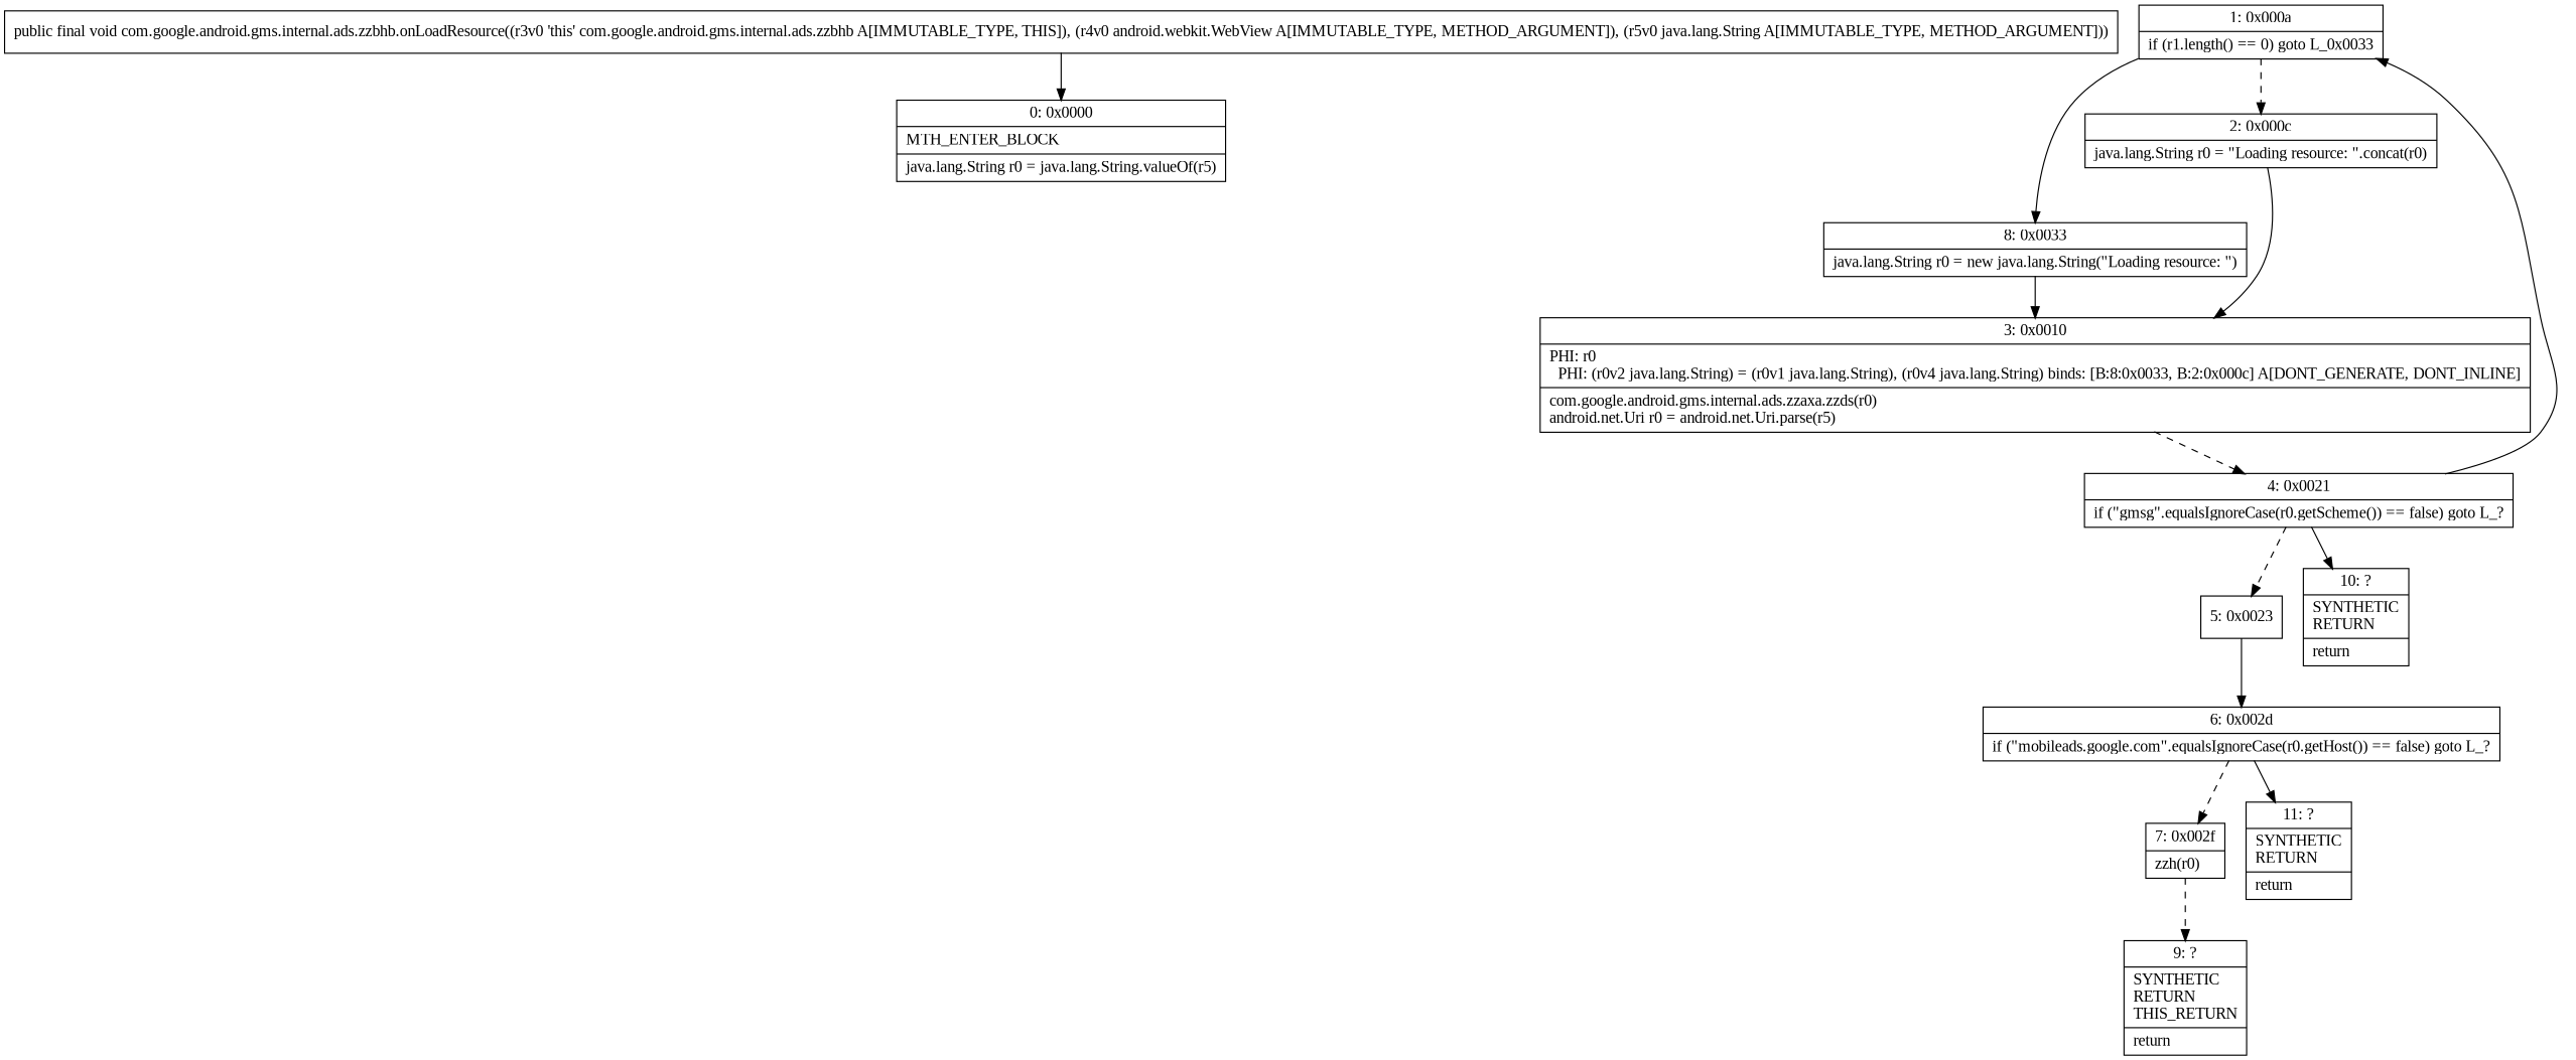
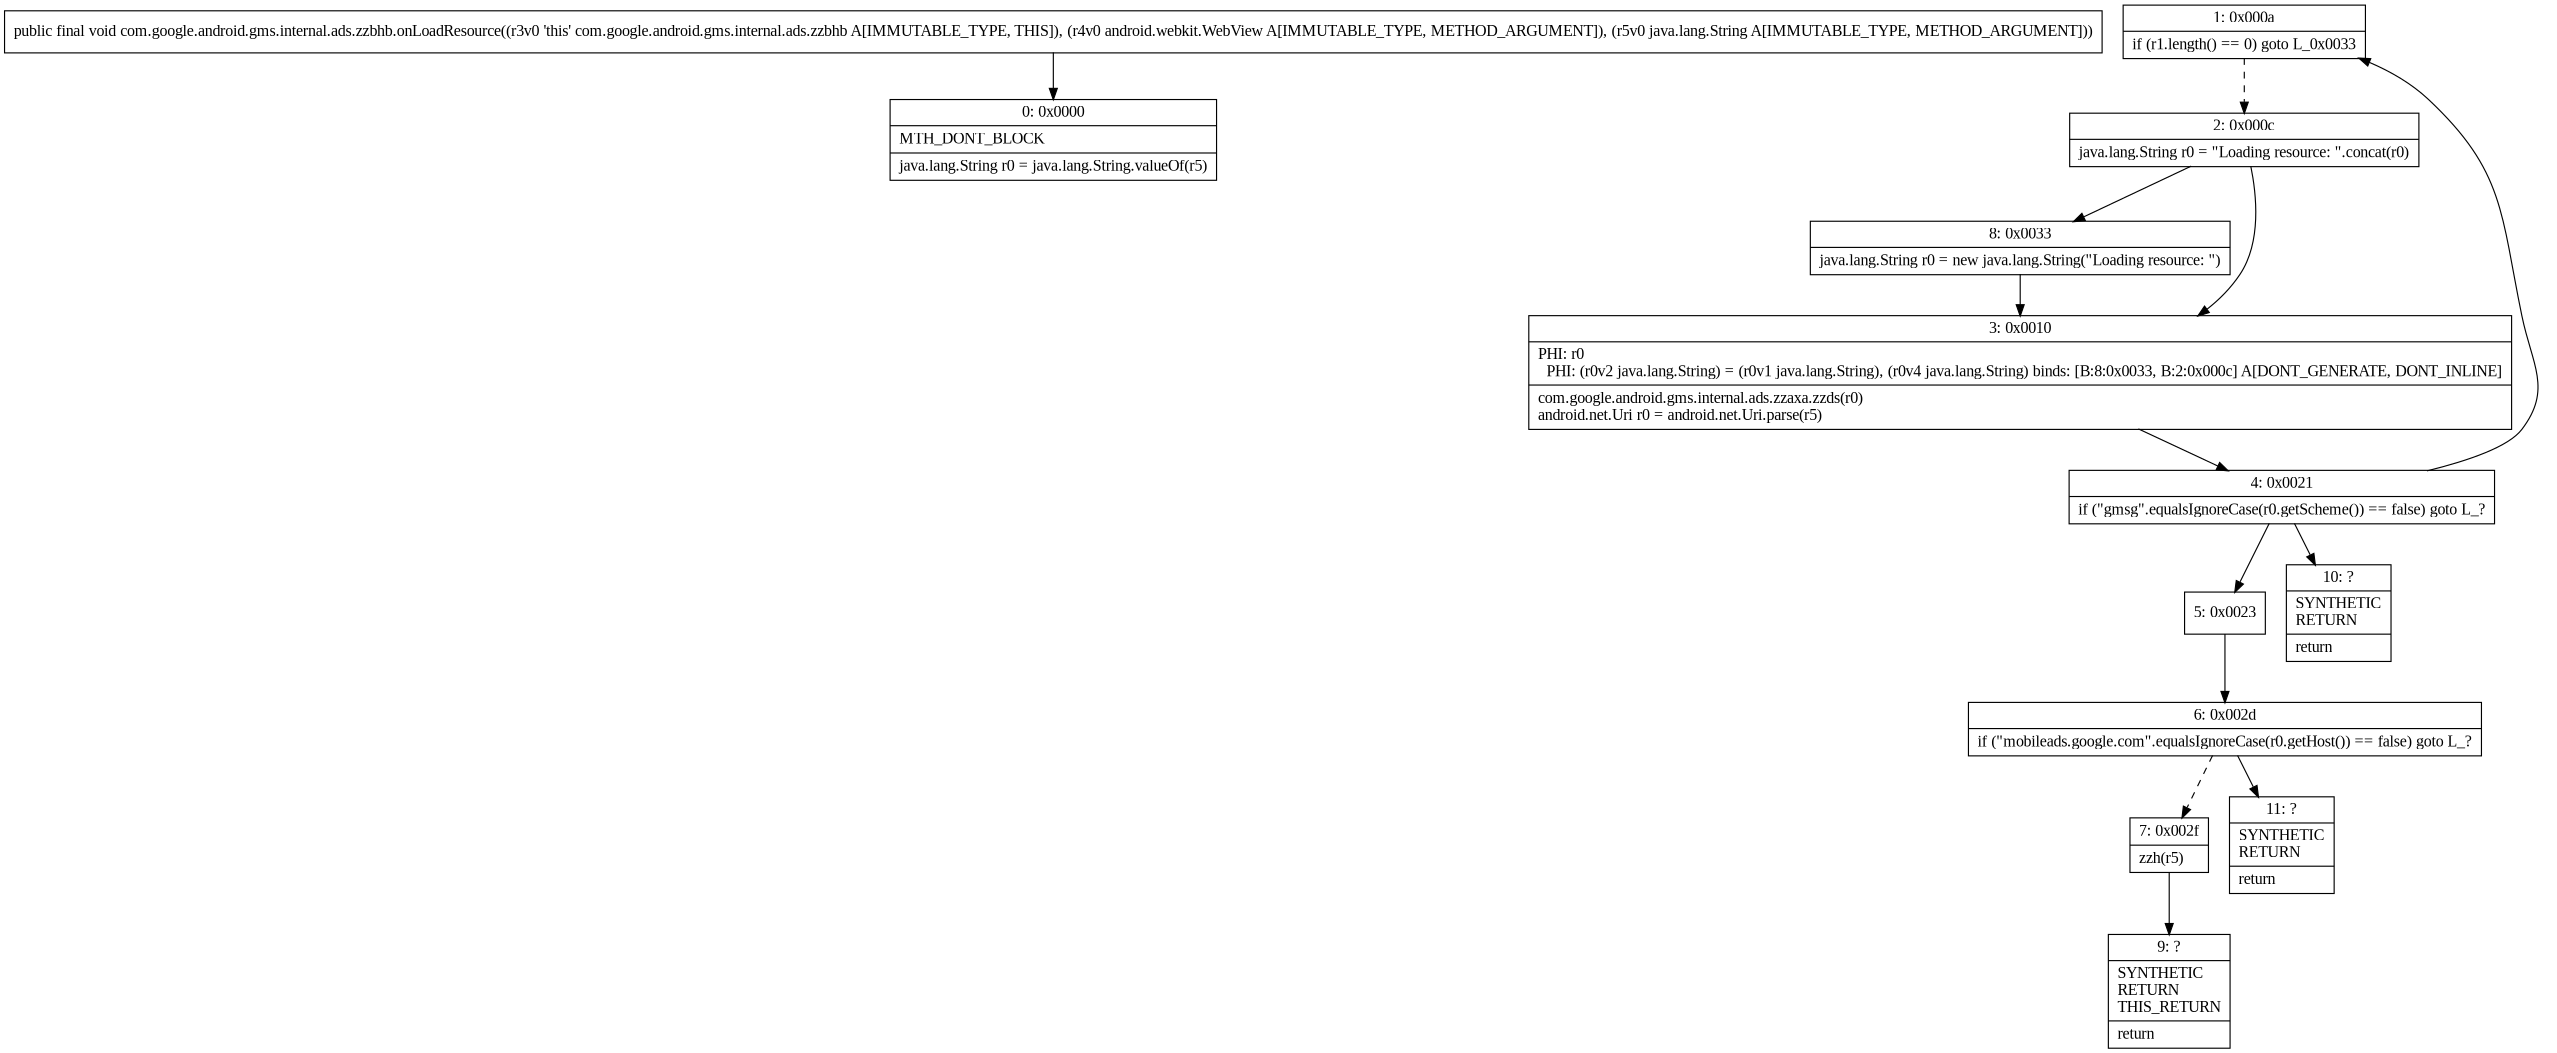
  digraph {
    fontname="Liberation Serif"
    node [fontname="Liberation Serif" shape=record]
    edge [fontname="Liberation Serif"]
-   n1 [label="{0\:\ 0x0000|MTH_ENTER_BLOCK\l|java.lang.String r0 = java.lang.String.valueOf(r5)\l}"]
+   n1 [label="{0\:\ 0x0000|MTH_DONT_BLOCK\l|java.lang.String r0 = java.lang.String.valueOf(r5)\l}"]
    n2 [label="{1\:\ 0x000a|if (r1.length() == 0) goto L_0x0033\l}"]
    n3 [label="{2\:\ 0x000c|java.lang.String r0 = \"Loading resource: \".concat(r0)\l}"]
    n4 [label="{8\:\ 0x0033|java.lang.String r0 = new java.lang.String(\"Loading resource: \")\l}"]
    n5 [label="{3\:\ 0x0010|PHI: r0 \l  PHI: (r0v2 java.lang.String) = (r0v1 java.lang.String), (r0v4 java.lang.String) binds: [B:8:0x0033, B:2:0x000c] A[DONT_GENERATE, DONT_INLINE]\l|com.google.android.gms.internal.ads.zzaxa.zzds(r0)\landroid.net.Uri r0 = android.net.Uri.parse(r5)\l}"]
    n6 [label="{4\:\ 0x0021|if (\"gmsg\".equalsIgnoreCase(r0.getScheme()) == false) goto L_?\l}"]
    n7 [label="{5\:\ 0x0023}"]
    n8 [label="{10\:\ ?|SYNTHETIC\lRETURN\l|return\l}"]
    n9 [label="{6\:\ 0x002d|if (\"mobileads.google.com\".equalsIgnoreCase(r0.getHost()) == false) goto L_?\l}"]
-   n10 [label="{7\:\ 0x002f|zzh(r0)\l}"]
+   n10 [label="{7\:\ 0x002f|zzh(r5)\l}"]
    n11 [label="{11\:\ ?|SYNTHETIC\lRETURN\l|return\l}"]
    n12 [label="{9\:\ ?|SYNTHETIC\lRETURN\lTHIS_RETURN\l|return\l}"]
    n13 [label="{public final void com.google.android.gms.internal.ads.zzbhb.onLoadResource((r3v0 'this' com.google.android.gms.internal.ads.zzbhb A[IMMUTABLE_TYPE, THIS]), (r4v0 android.webkit.WebView A[IMMUTABLE_TYPE, METHOD_ARGUMENT]), (r5v0 java.lang.String A[IMMUTABLE_TYPE, METHOD_ARGUMENT])) }"]
    n2 -> n3 [style=dashed]
-   n2 -> n4
+   n3 -> n4
    n3 -> n5
    n4 -> n5
-   n5 -> n6 [style=dashed]
+   n5 -> n6
    n6 -> n2
-   n6 -> n7 [style=dashed]
+   n6 -> n7 [style=solid]
    n6 -> n8
    n7 -> n9
    n9 -> n10 [style=dashed]
    n9 -> n11
-   n10 -> n12 [style=dashed]
+   n10 -> n12
    n13 -> n1
  }
